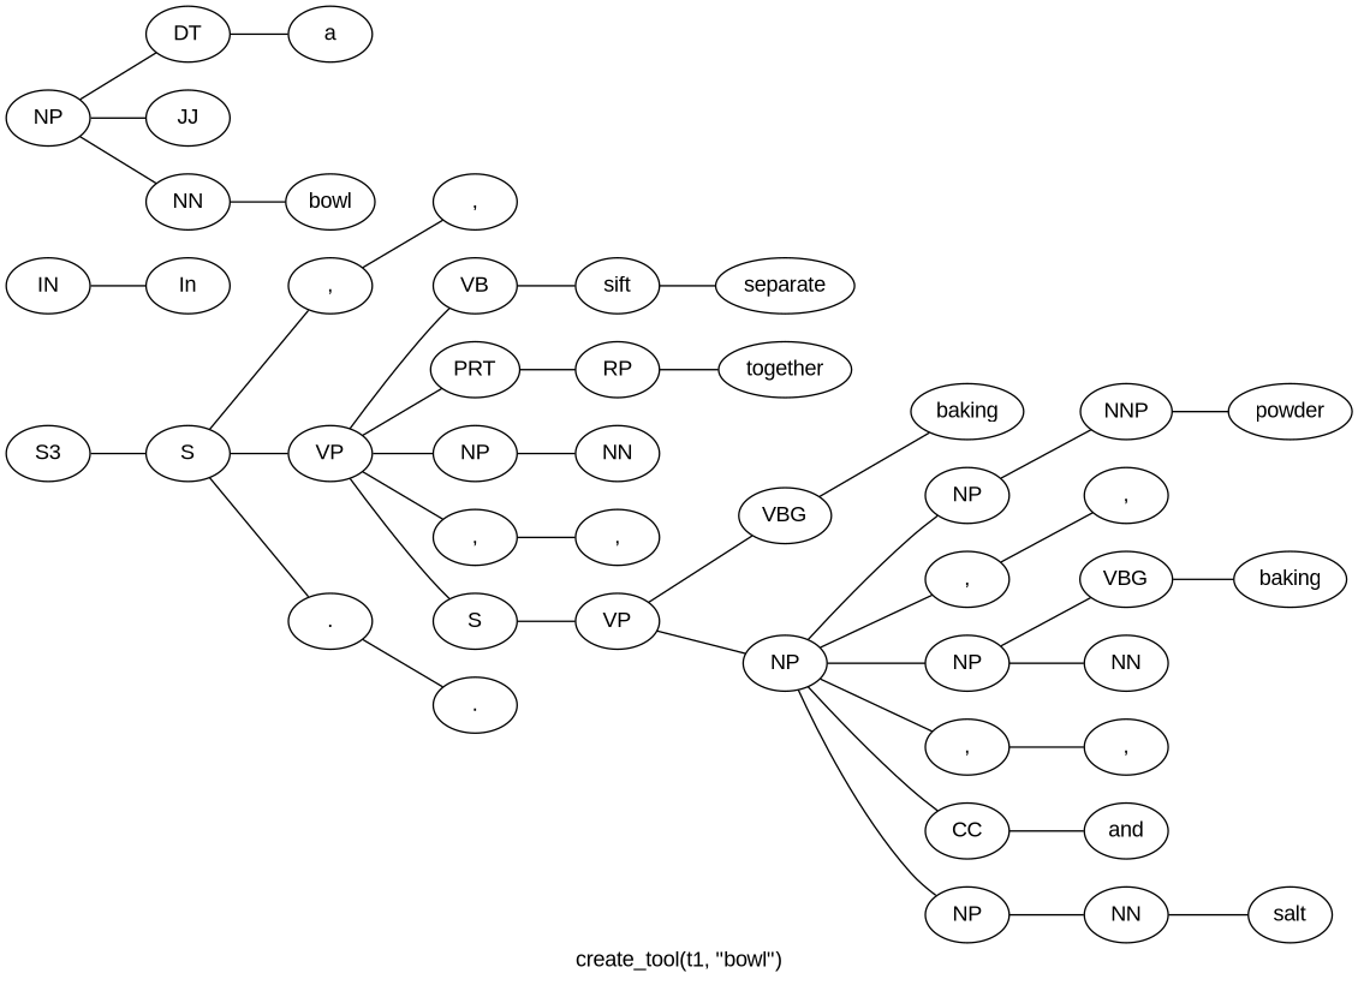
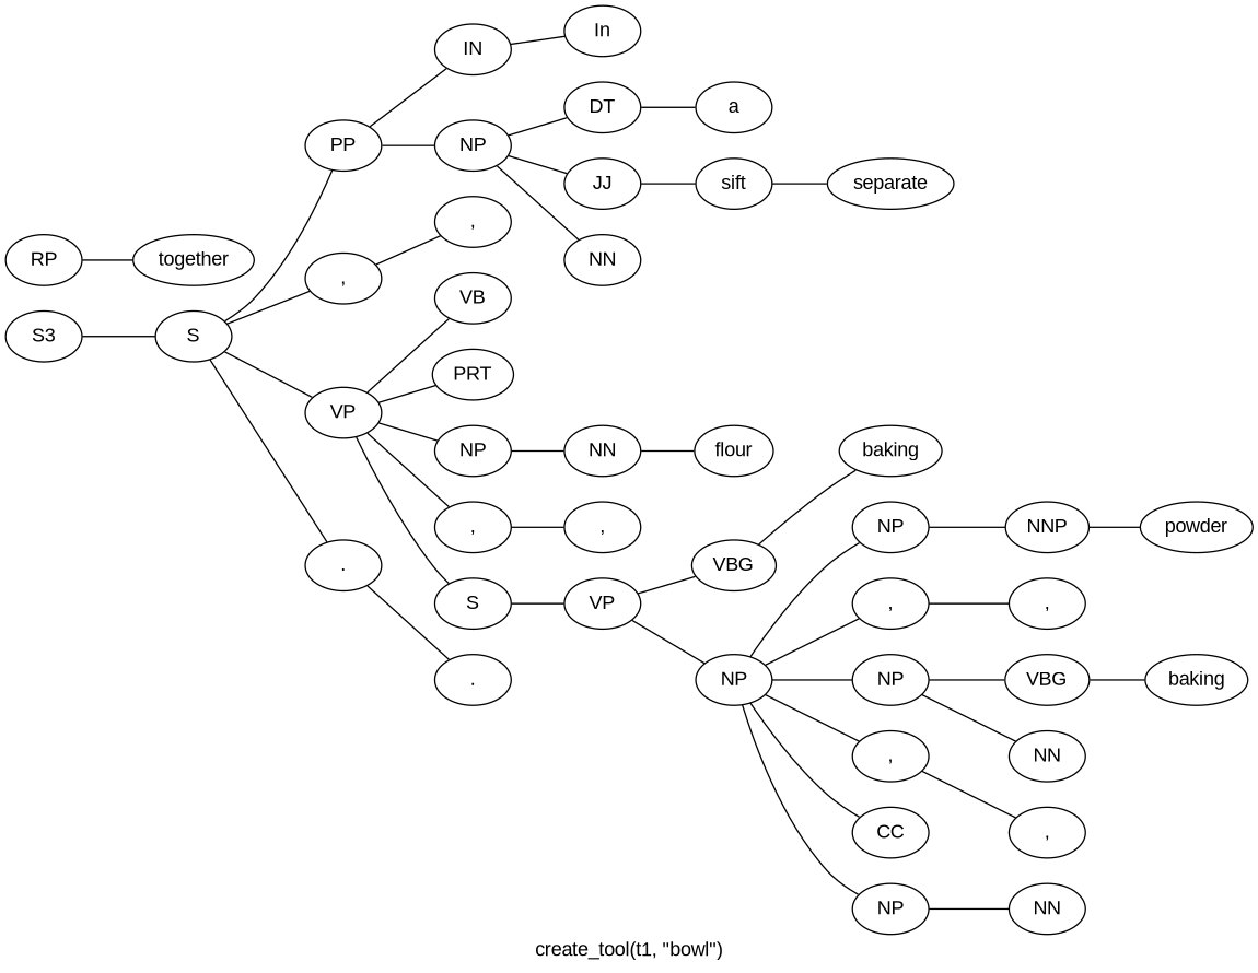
  graph {
    fontname="Liberation Sans"
    label="create_tool(t1, \"bowl\")"
    rankdir=LR
    node [fontname="Liberation Sans"]
    edge [fontname="Liberation Sans"]
    n1 [label=S3]
    n2 [label=S]
+   n3 [label=PP]
    n4 [label=","]
    n5 [label=VP]
    n6 [label="."]
    n7 [label=IN]
    n8 [label=NP]
    n9 [label=","]
    n10 [label=VB]
    n11 [label=PRT]
    n12 [label=NP]
    n13 [label=","]
    n14 [label=S]
    n15 [label="."]
    n16 [label=In]
    n17 [label=DT]
    n18 [label=JJ]
    n19 [label=NN]
    n20 [label=a]
-   n21 [label=bowl]
    n22 [label=separate]
    n23 [label=sift]
    n24 [label=RP]
    n25 [label=NN]
    n26 [label=","]
    n27 [label=VP]
    n28 [label=together]
+   n29 [label=flour]
    n30 [label=VBG]
    n31 [label=NP]
    n32 [label=baking]
    n33 [label=NP]
    n34 [label=","]
    n35 [label=NP]
    n36 [label=","]
    n37 [label=CC]
    n38 [label=NP]
    n39 [label=NNP]
    n40 [label=","]
    n41 [label=VBG]
    n42 [label=NN]
    n43 [label=","]
-   n44 [label=and]
    n45 [label=NN]
    n46 [label=powder]
    n47 [label=baking]
-   n48 [label=salt]
    n1 -- n2
+   n2 -- n3
    n2 -- n4
    n2 -- n5
    n2 -- n6
+   n3 -- n7
+   n3 -- n8
    n4 -- n9
    n5 -- n10
    n5 -- n11
    n5 -- n12
    n5 -- n13
    n5 -- n14
    n6 -- n15
    n7 -- n16
    n8 -- n17
    n8 -- n18
    n8 -- n19
-   n10 -- n23
-   n11 -- n24
+   n18 -- n23
    n12 -- n25
    n13 -- n26
    n14 -- n27
    n17 -- n20
-   n19 -- n21
    n23 -- n22
    n24 -- n28
+   n25 -- n29
    n27 -- n30
    n27 -- n31
    n30 -- n32
    n31 -- n33
    n31 -- n34
    n31 -- n35
    n31 -- n36
    n31 -- n37
    n31 -- n38
    n33 -- n39
    n34 -- n40
    n35 -- n41
    n35 -- n42
    n36 -- n43
-   n37 -- n44
    n38 -- n45
    n39 -- n46
    n41 -- n47
-   n45 -- n48
  }
